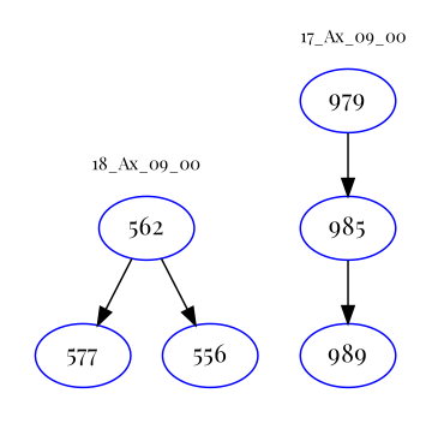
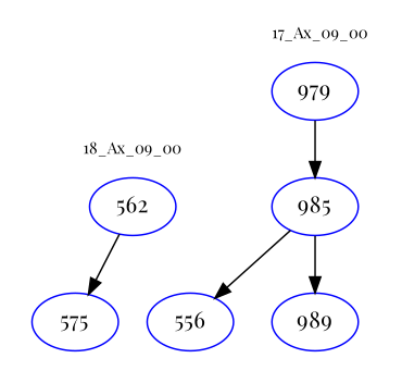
  digraph {
    fontname="Playfair Display"
    node [color=blue fontname="Playfair Display"]
    edge [color=black fontname="Playfair Display"]
    n1 [label=562]
    n2 [label=556]
-   n3 [label=577]
+   n3 [label=575]
    n4 [label=985]
    n5 [label=979]
    n6 [label=989]
    subgraph cluster_1 {
      color=white
      fontsize=10
      label="18_Ax_09_00"
      n1
      n2
      n3
    }
    subgraph cluster_2 {
      color=white
      fontsize=10
      label="17_Ax_09_00"
      n4
      n5
      n6
    }
-   n1 -> n2
+   n4 -> n2
    n1 -> n3
    n4 -> n6
    n5 -> n4
  }
